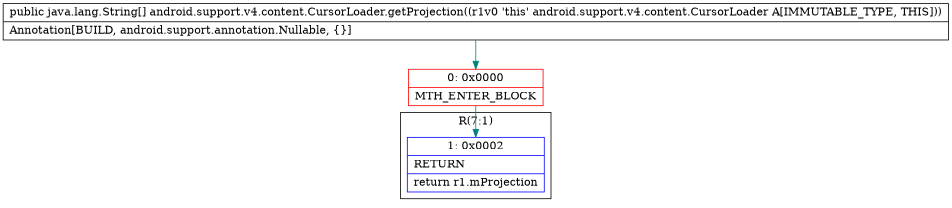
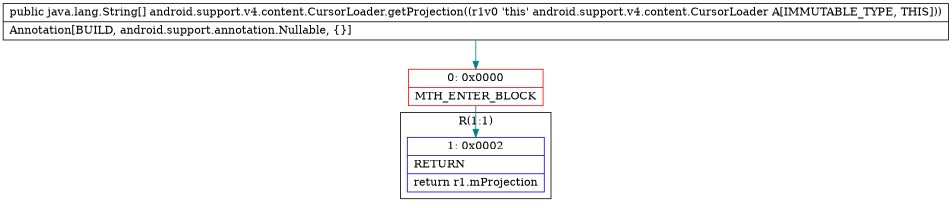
  digraph {
    node [shape=record]
    edge [color=teal style=solid]
    n1 [color=blue label="{1\:\ 0x0002|RETURN\l|return r1.mProjection\l}"]
    n2 [color=red label="{0\:\ 0x0000|MTH_ENTER_BLOCK\l}"]
    n3 [label="{public java.lang.String[] android.support.v4.content.CursorLoader.getProjection((r1v0 'this' android.support.v4.content.CursorLoader A[IMMUTABLE_TYPE, THIS]))  | Annotation[BUILD, android.support.annotation.Nullable, \{\}]\l}"]
    subgraph cluster_1 {
-     label="R(7:1)"
+     label="R(1:1)"
      n1
    }
    n2 -> n1
    n3 -> n2
  }
